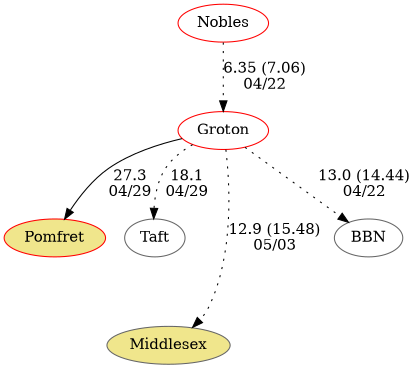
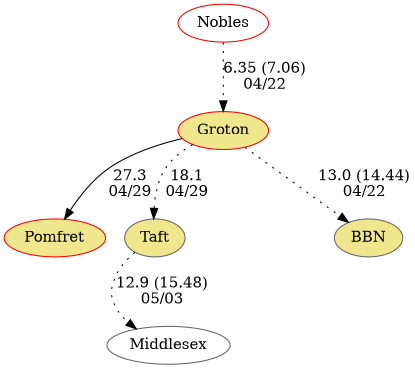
  digraph {
    node [color=red fillcolor=white style=filled]
    edge [random=random style=dotted]
    Nobles
-   Groton
+   Groton [fillcolor=khaki]
    Pomfret [fillcolor=khaki]
-   Taft [color=gray40]
-   Middlesex [color=gray40 fillcolor=khaki]
-   BBN [color=gray40]
+   Taft [color=gray40 fillcolor=khaki]
+   Middlesex [color=gray40]
+   BBN [color=gray40 fillcolor=khaki]
    Nobles -> Groton [label="6.35 (7.06)\n04/22" weight=94]
    Groton -> Pomfret [label="27.3\n04/29" style=solid weight=73]
    Groton -> Taft [label="18.1\n04/29" weight=82]
-   Groton -> Middlesex [label="12.9 (15.48)\n05/03" weight=88]
+   Taft -> Middlesex [label="12.9 (15.48)\n05/03" weight=88]
    Groton -> BBN [label="13.0 (14.44)\n04/22" weight=87]
  }
